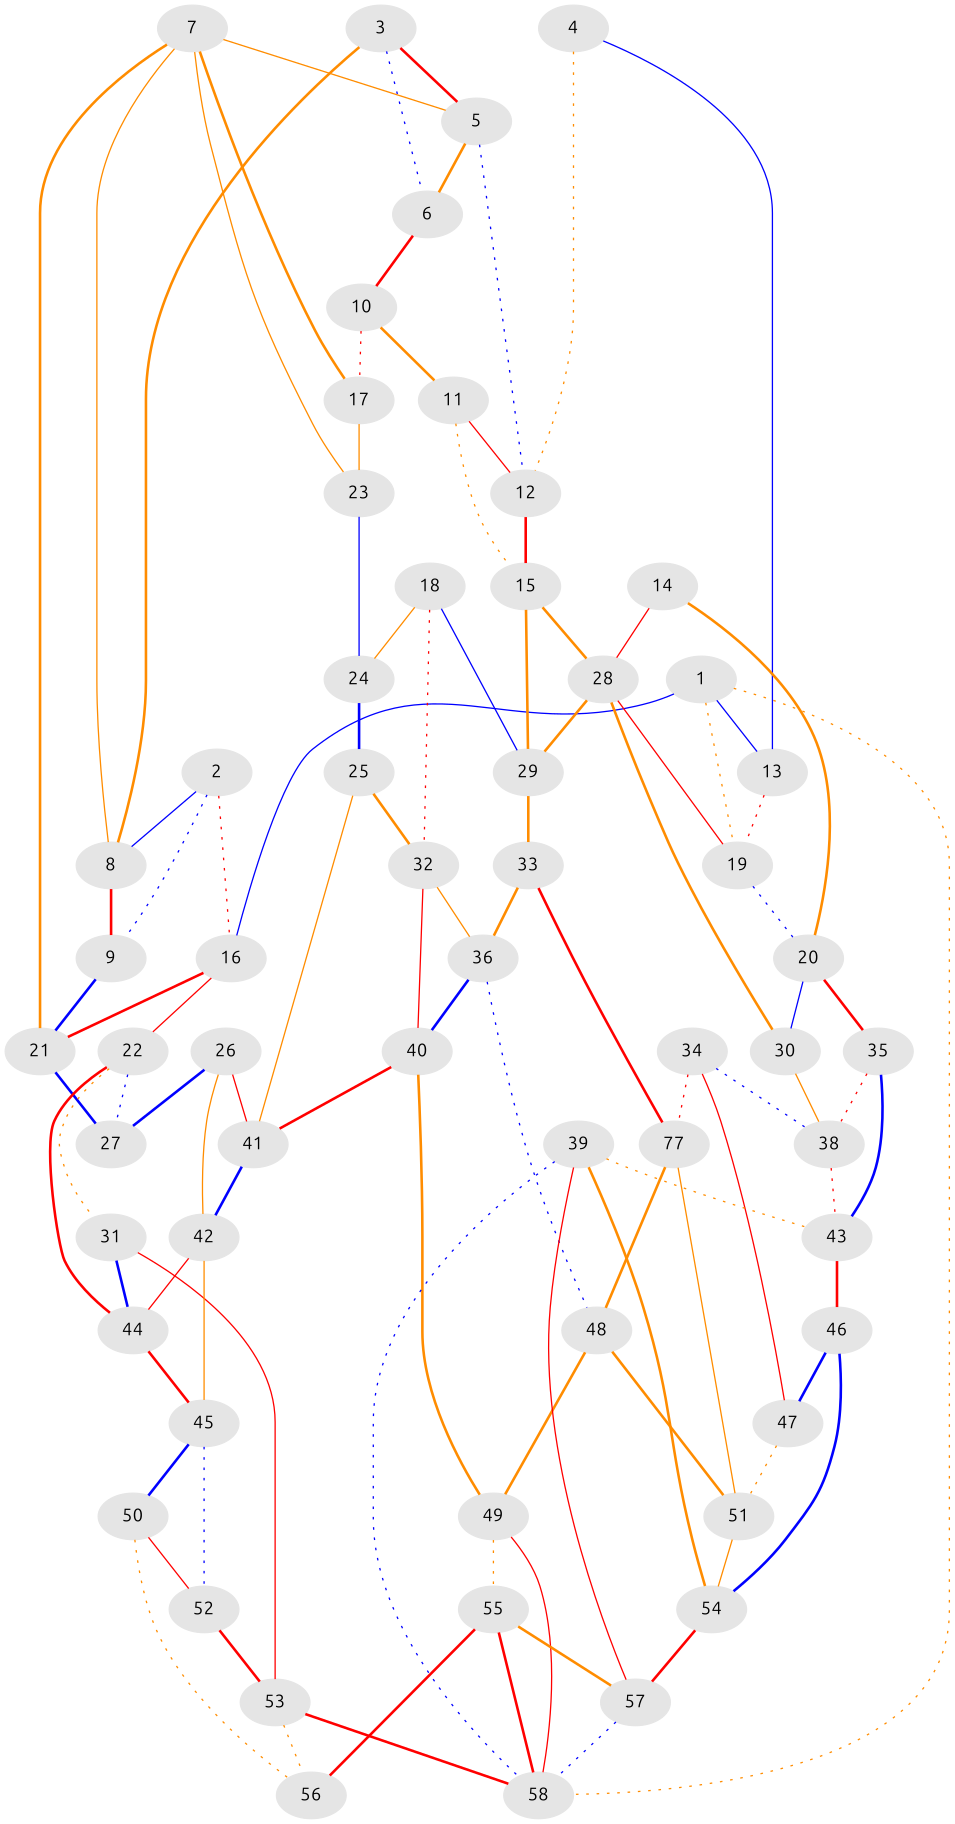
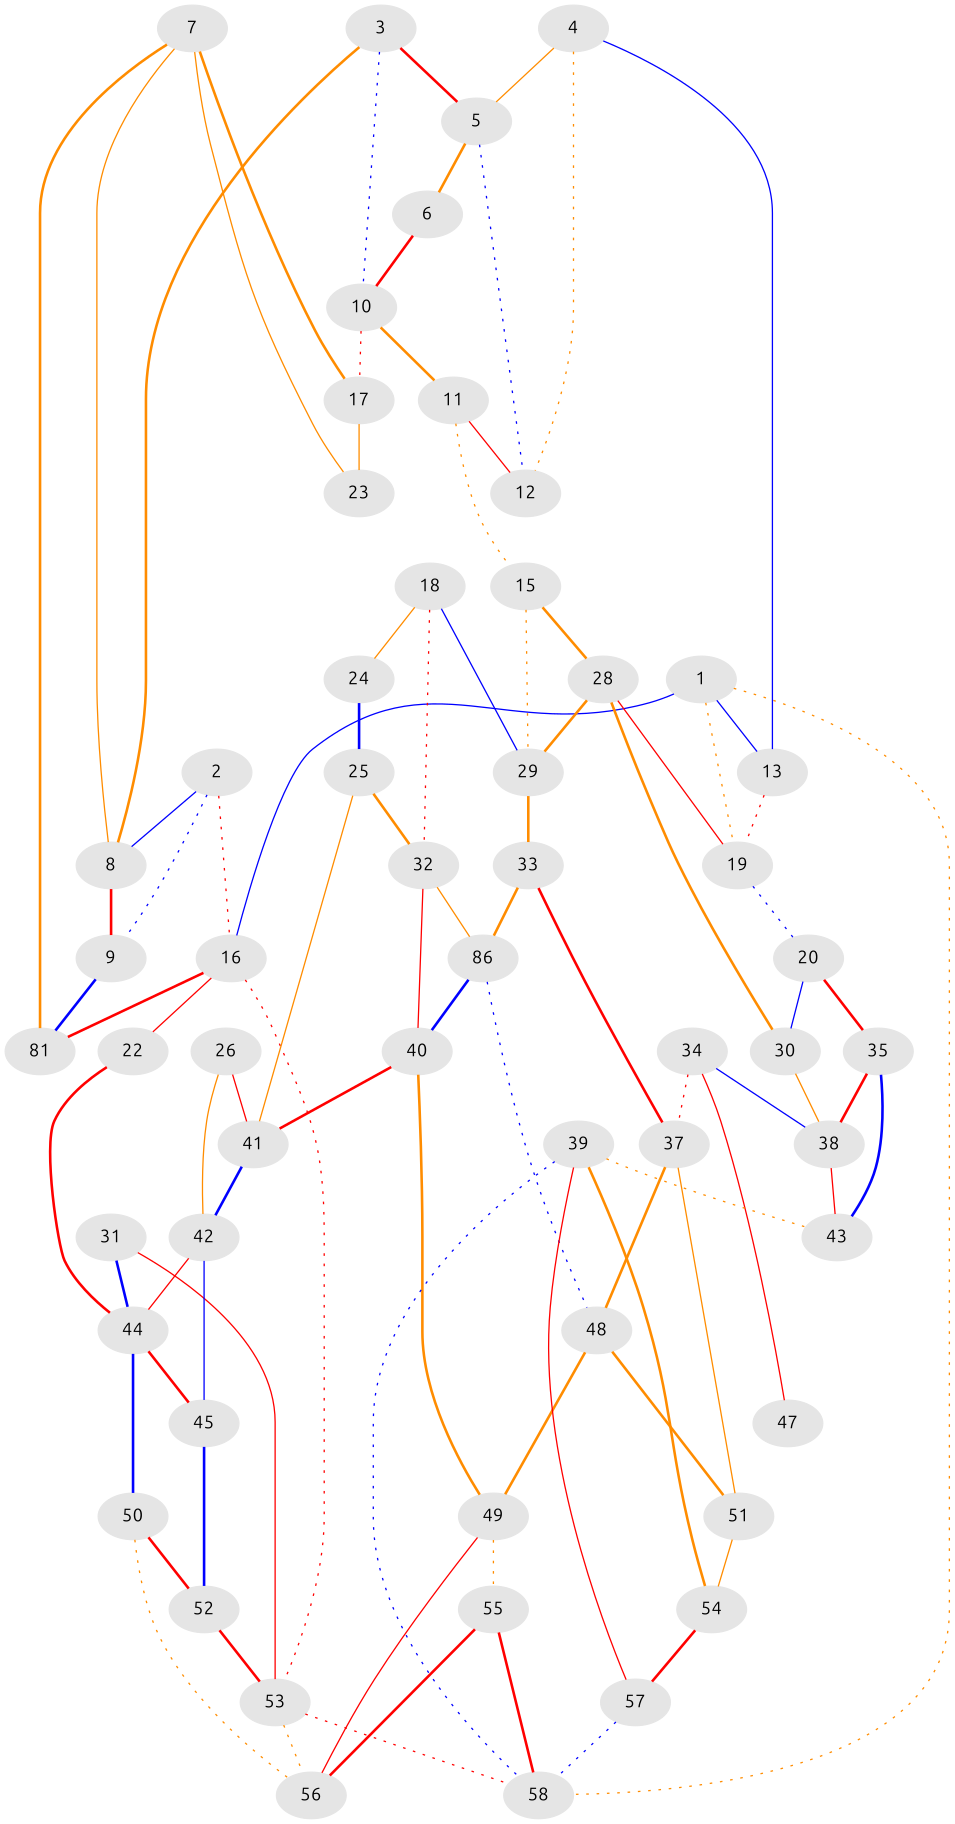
  graph {
    fontname=Ubuntu
    node [color=gray90 fontname=Ubuntu style=filled]
    edge [color=darkorange fontname=Ubuntu style=bold weight=1.0]
    1
    13
    16
    19
    58
-   21
+   21 [label=81]
    22
    53
    20
    2
    8
    9
    3
    5
    6
    12
    10
    4
    15
    17
    11
    7
    23
-   27
    24
    28
    29
-   14
    30
    35
    33
    31
    44
    56
    18
    32
    25
-   36
+   36 [label=86]
    40
    38
    43
    45
    41
    42
    26
-   37 [label=77]
+   37
    48
    49
    51
    34
    47
-   46
    54
    39
    57
    55
    50
    52
    1 -- 13 [color=blue style=solid]
    1 -- 16 [color=blue style=solid]
    1 -- 19 [style=dotted]
    1 -- 58 [style=dotted]
    13 -- 19 [color=red style=dotted]
    16 -- 21 [color=red]
    16 -- 22 [color=red style=solid]
+   16 -- 53 [color=red style=dotted]
    19 -- 20 [color=blue style=dotted]
-   21 -- 27 [color=blue weight=2.0]
-   22 -- 27 [color=blue style=dotted]
-   22 -- 31 [style=dotted]
    22 -- 44 [color=red]
-   53 -- 58 [color=red]
+   53 -- 58 [color=red style=dotted]
    53 -- 56 [style=dotted]
    20 -- 30 [color=blue style=solid]
    20 -- 35 [color=red]
    2 -- 16 [color=red style=dotted]
    2 -- 8 [color=blue style=solid]
    2 -- 9 [color=blue style=dotted]
    8 -- 9 [color=red]
    9 -- 21 [color=blue weight=2.0]
    3 -- 8
    3 -- 5 [color=red]
-   3 -- 6 [color=blue style=dotted]
+   3 -- 10 [color=blue style=dotted]
    5 -- 6
    5 -- 12 [color=blue style=dotted]
    6 -- 10 [color=red]
-   12 -- 15 [color=red]
    10 -- 17 [color=red style=dotted weight=2.0]
    10 -- 11
    4 -- 13 [color=blue style=solid]
-   7 -- 5 [style=solid]
+   4 -- 5 [style=solid]
    4 -- 12 [style=dotted]
    15 -- 28
-   15 -- 29
+   15 -- 29 [style=dotted]
    17 -- 23 [style=solid]
    11 -- 12 [color=red style=solid]
    11 -- 15 [style=dotted]
    7 -- 21
    7 -- 8 [style=solid]
    7 -- 17
    7 -- 23 [style=solid]
-   23 -- 24 [color=blue style=solid weight=2.0]
    24 -- 25 [color=blue]
    28 -- 19 [color=red style=solid]
    28 -- 29
    28 -- 30
    29 -- 33
-   14 -- 20
-   14 -- 28 [color=red style=solid]
    30 -- 38 [style=solid]
-   35 -- 38 [color=red style=dotted]
+   35 -- 38 [color=red]
    35 -- 43 [color=blue]
    33 -- 36
    33 -- 37 [color=red]
    31 -- 53 [color=red style=solid]
    31 -- 44 [color=blue]
    44 -- 45 [color=red]
    18 -- 24 [style=solid]
    18 -- 29 [color=blue style=solid]
    18 -- 32 [color=red style=dotted]
    32 -- 36 [style=solid]
    32 -- 40 [color=red style=solid]
    25 -- 32
    25 -- 41 [style=solid]
    36 -- 40 [color=blue]
    36 -- 48 [color=blue style=dotted]
    40 -- 41 [color=red]
    40 -- 49
-   38 -- 43 [color=red style=dotted]
-   43 -- 46 [color=red]
-   45 -- 50 [color=blue]
-   45 -- 52 [color=blue style=dotted]
+   38 -- 43 [color=red style=solid]
+   44 -- 50 [color=blue]
+   45 -- 52 [color=blue]
    41 -- 42 [color=blue]
    42 -- 44 [color=red style=solid]
-   42 -- 45 [style=solid]
-   26 -- 27 [color=blue]
+   42 -- 45 [color=blue style=solid]
    26 -- 41 [color=red style=solid]
    26 -- 42 [style=solid]
    37 -- 48
    37 -- 51 [style=solid]
    48 -- 49
    48 -- 51
-   49 -- 58 [color=red style=solid]
+   49 -- 56 [color=red style=solid]
    49 -- 55 [style=dotted]
    51 -- 54 [style=solid]
-   34 -- 38 [color=blue style=dotted]
+   34 -- 38 [color=blue style=solid]
    34 -- 37 [color=red style=dotted]
    34 -- 47 [color=red style=solid]
-   47 -- 51 [style=dotted]
-   46 -- 47 [color=blue weight=2.0]
-   46 -- 54 [color=blue]
    54 -- 57 [color=red]
    39 -- 58 [color=blue style=dotted]
    39 -- 43 [style=dotted]
    39 -- 54
    39 -- 57 [color=red style=solid]
    57 -- 58 [color=blue style=dotted]
    55 -- 58 [color=red]
    55 -- 56 [color=red]
-   55 -- 57
    50 -- 56 [style=dotted]
-   50 -- 52 [color=red style=solid]
+   50 -- 52 [color=red]
    52 -- 53 [color=red weight=2.0]
  }
